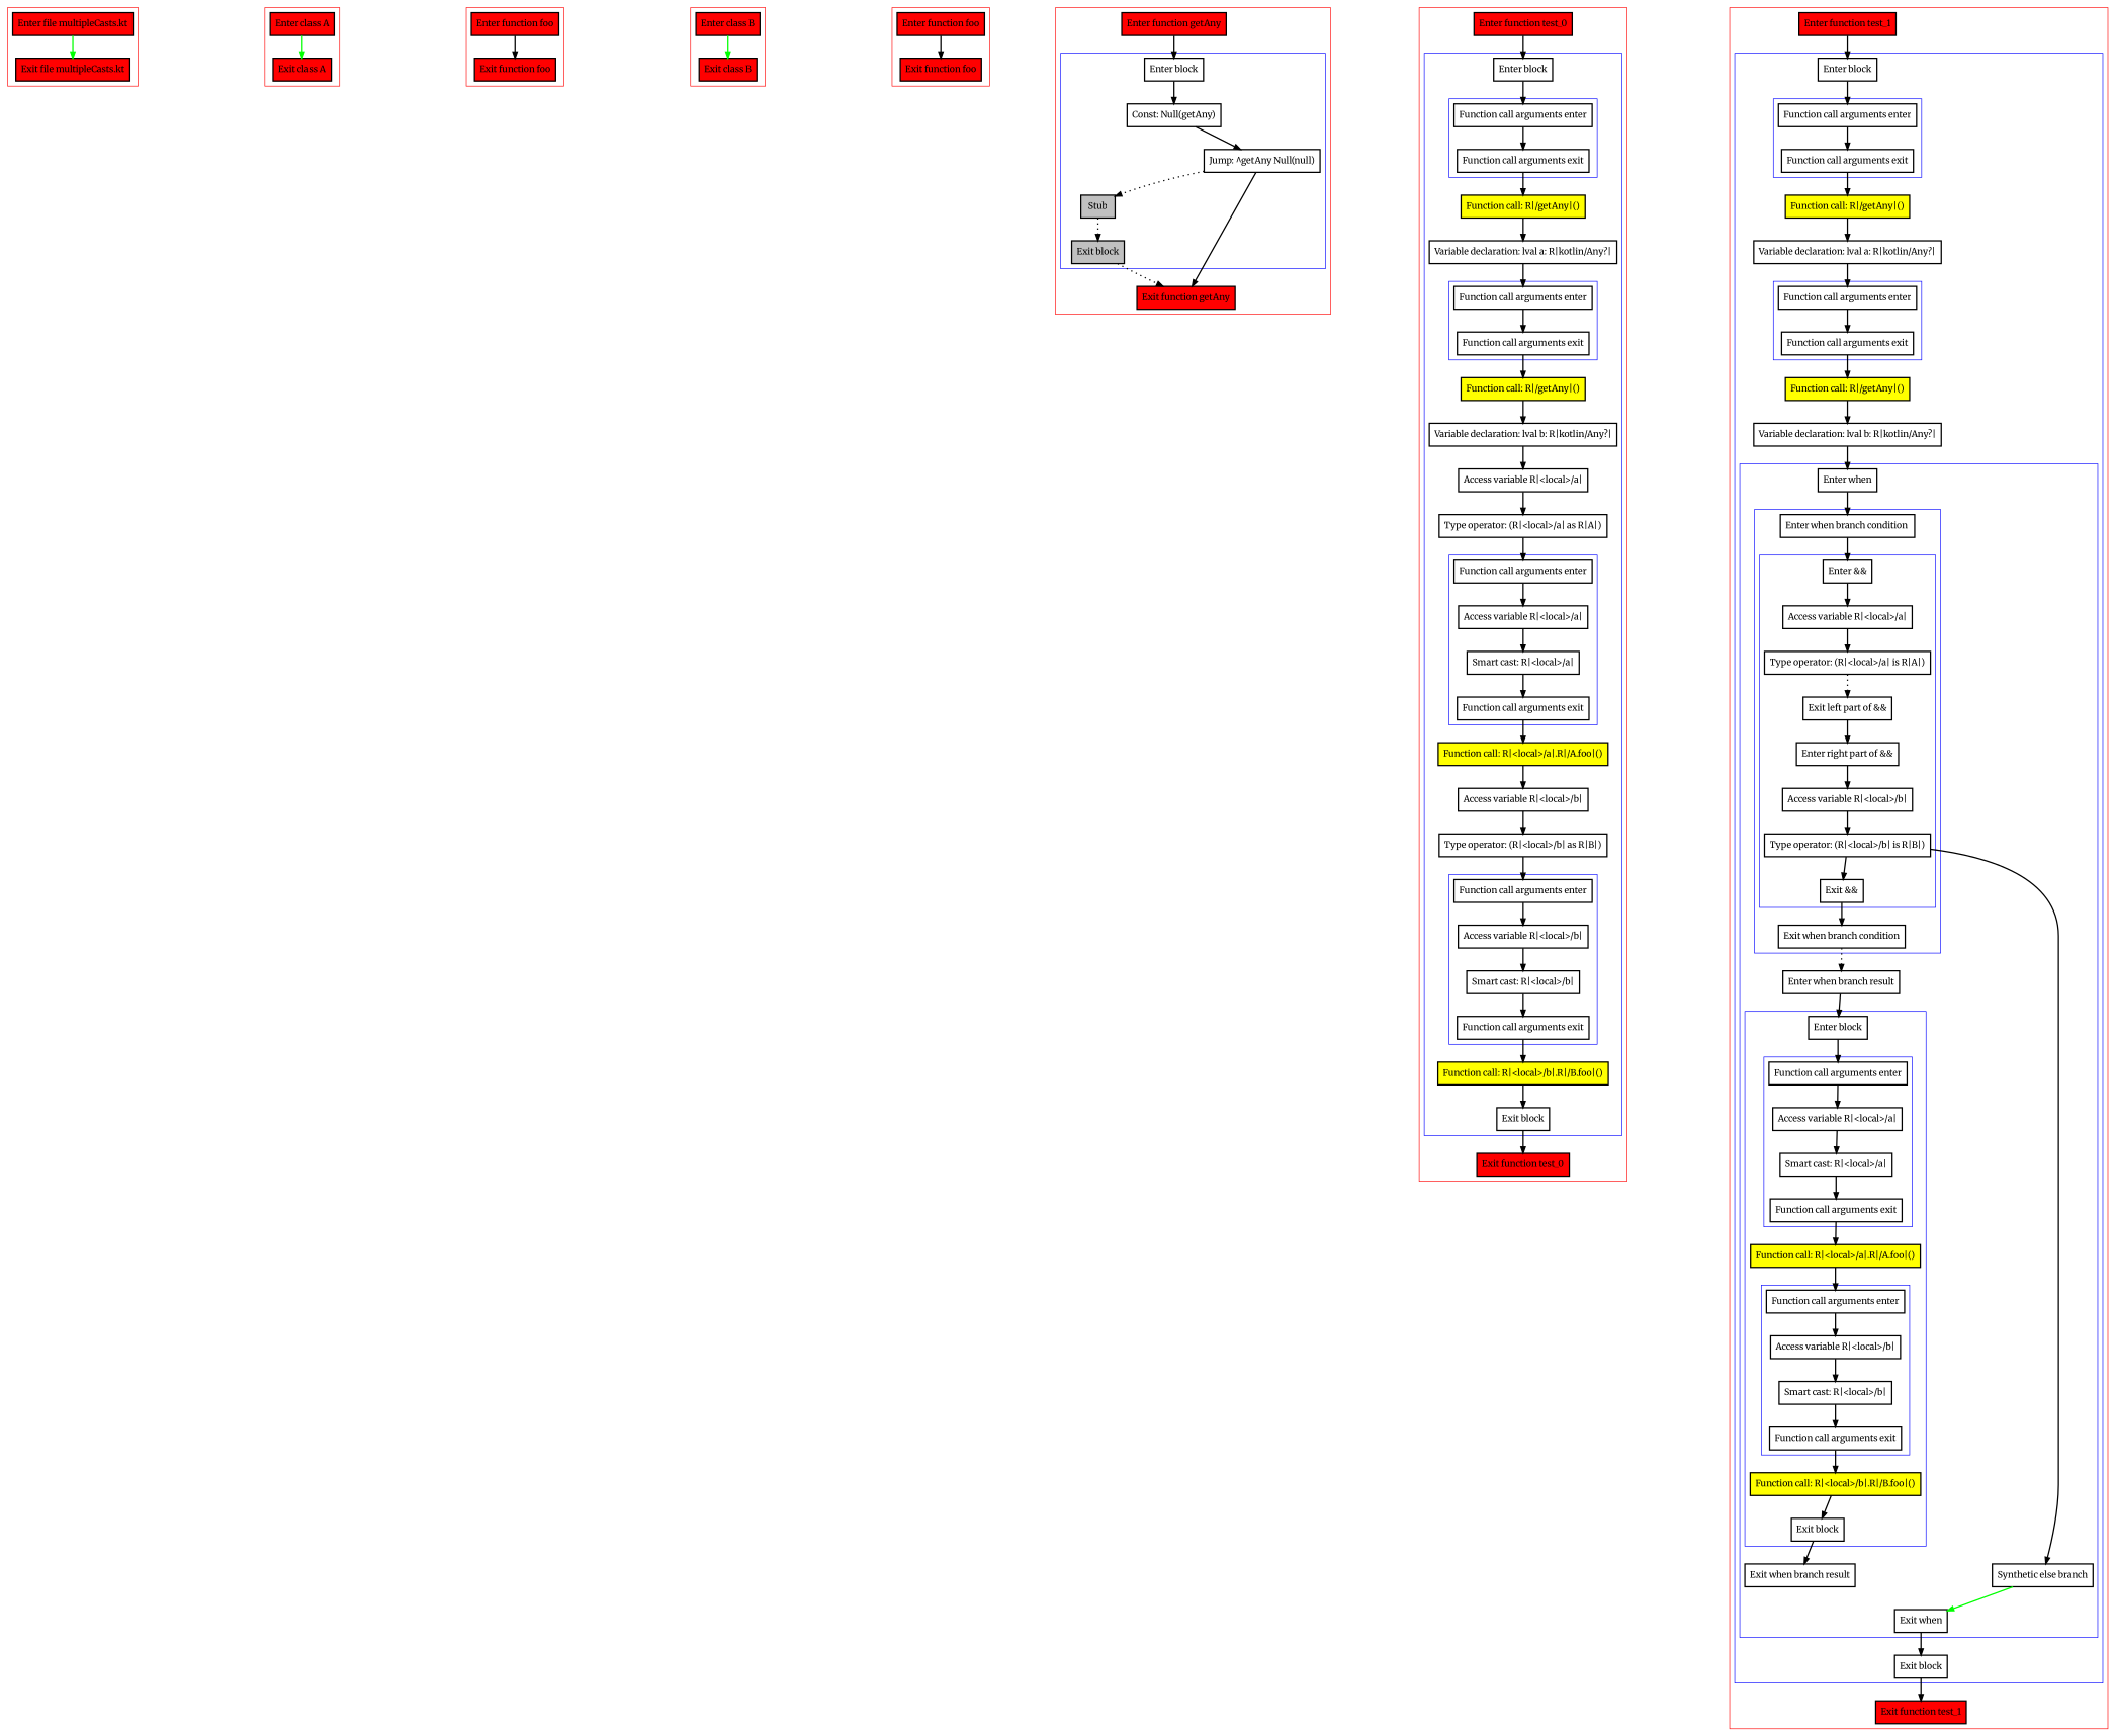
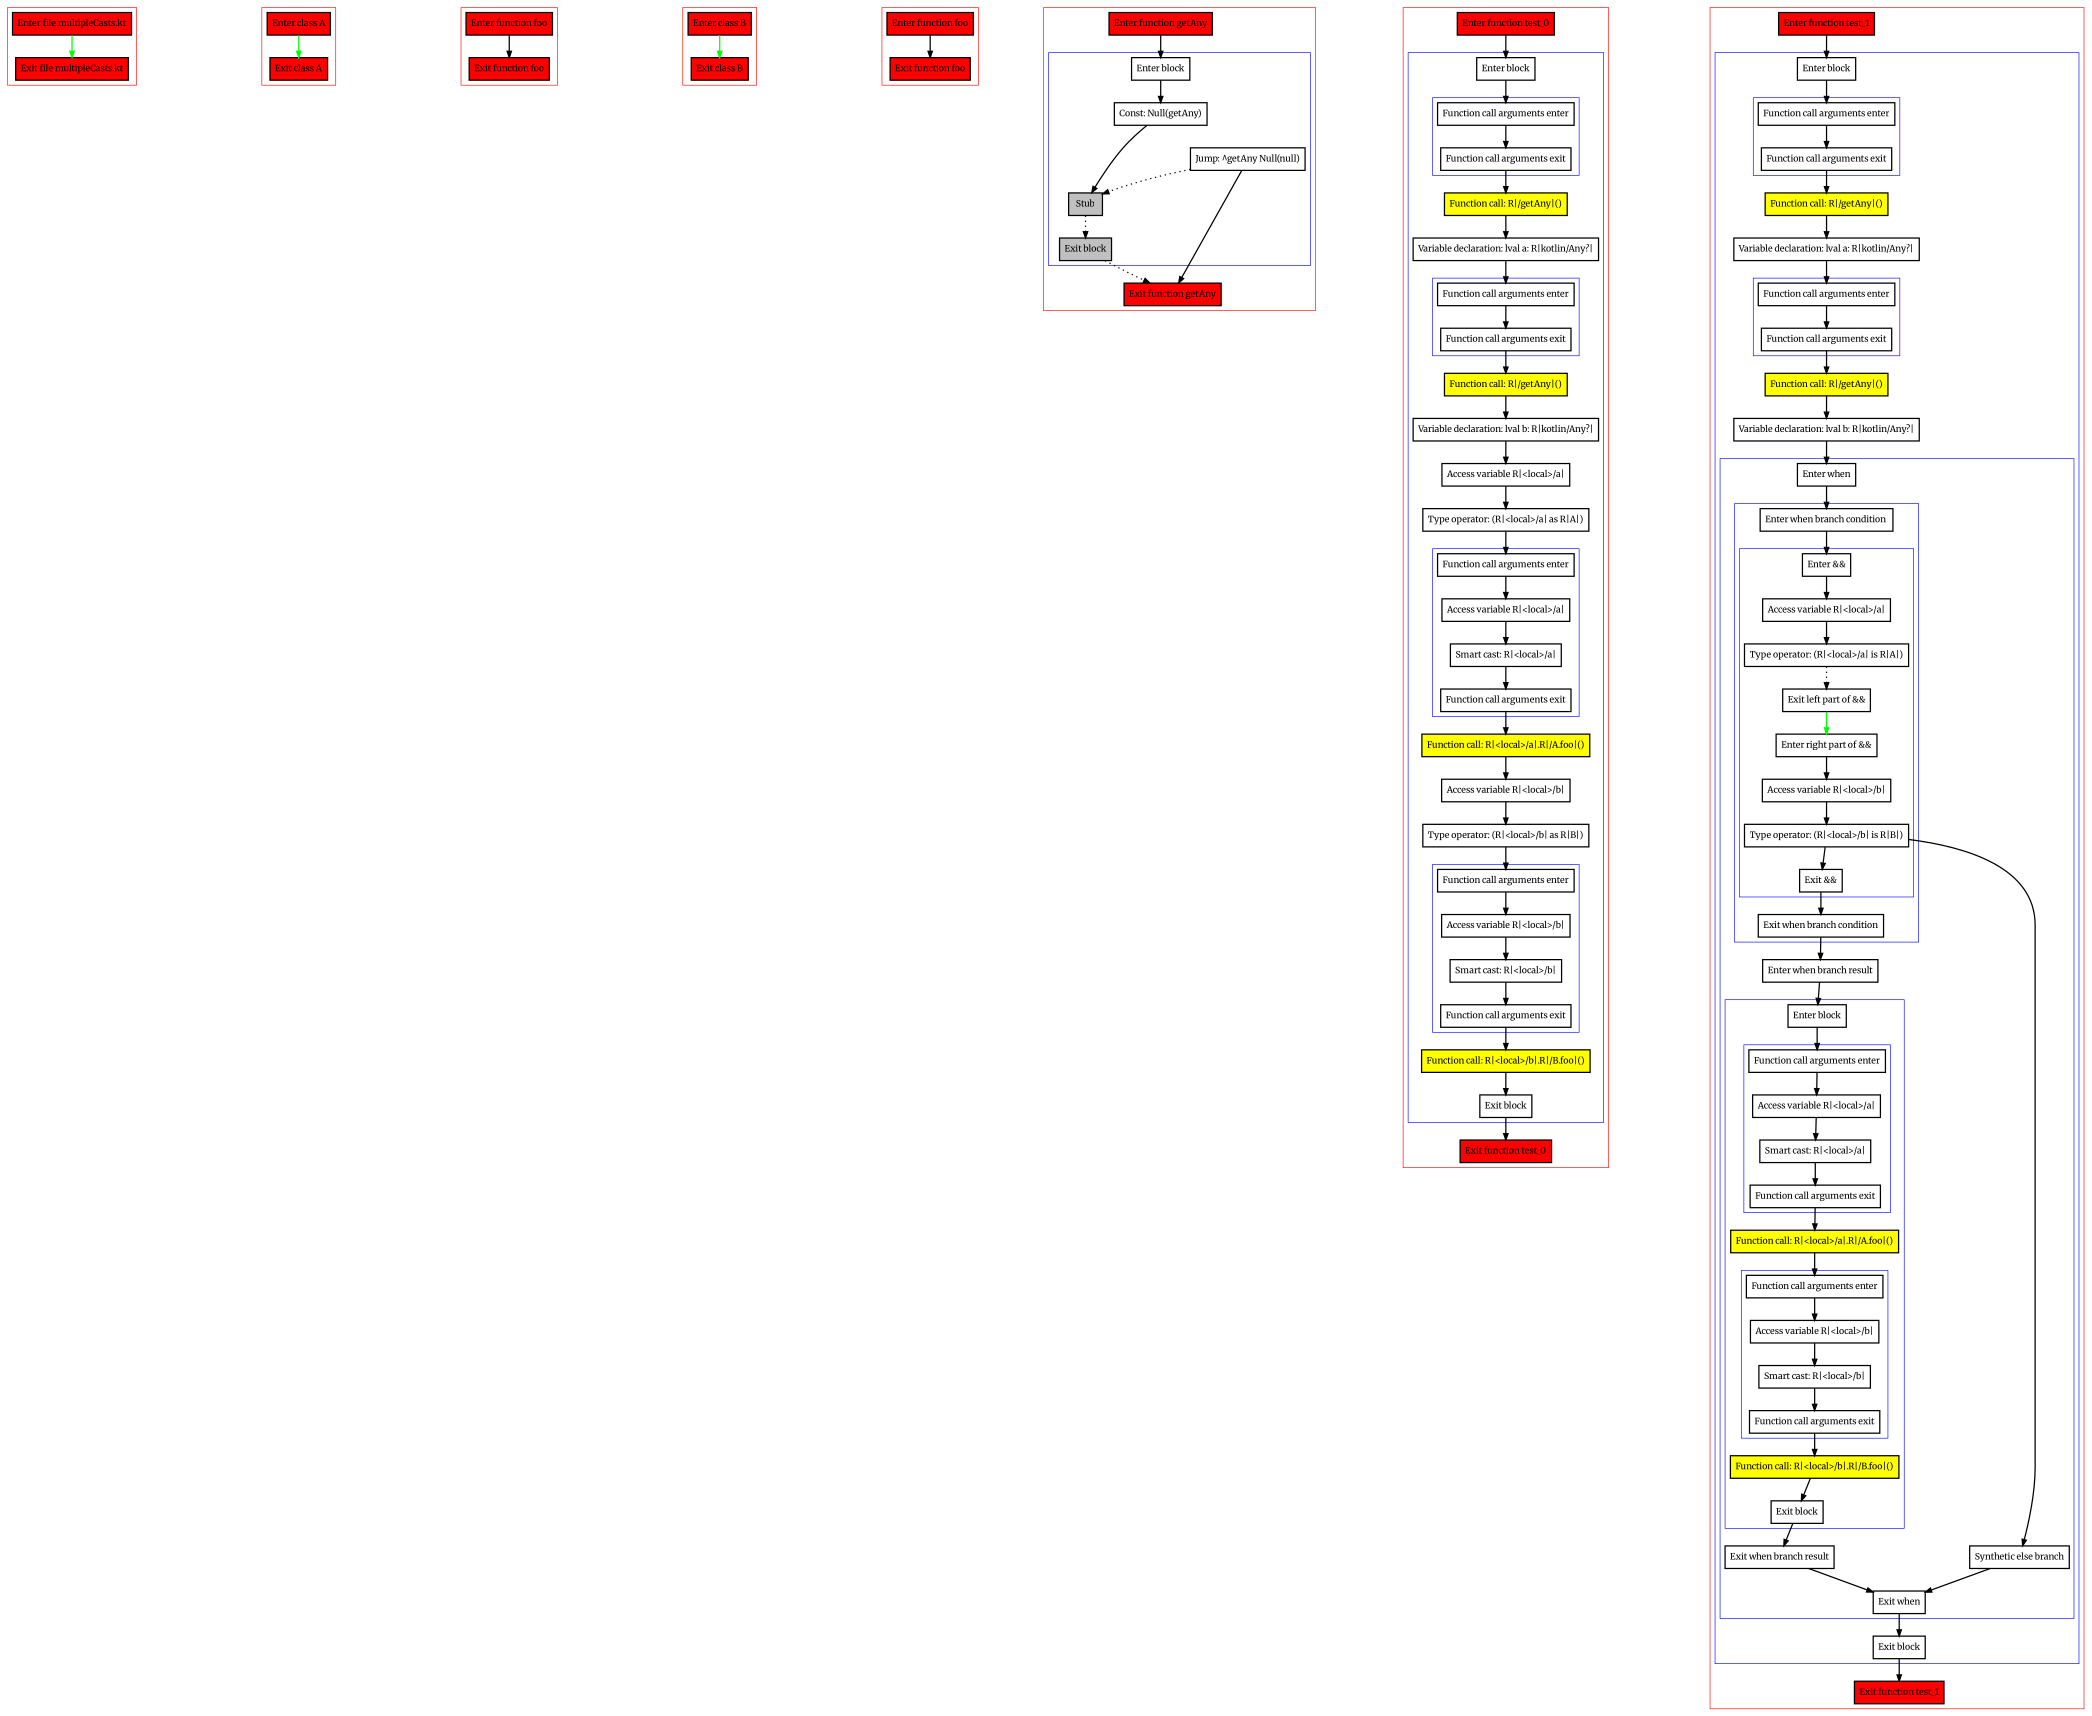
  digraph {
    fontname=Merriweather
    nodesep=3
    node [fontname=Merriweather penwidth=2 shape=box]
    edge [fontname=Merriweather penwidth=2]
    n1 [fillcolor=red label="Enter file multipleCasts.kt" style=filled]
    n2 [fillcolor=red label="Exit file multipleCasts.kt" style=filled]
    n3 [fillcolor=red label="Enter class A" style=filled]
    n4 [fillcolor=red label="Exit class A" style=filled]
    n5 [fillcolor=red label="Enter function foo" style=filled]
    n6 [fillcolor=red label="Exit function foo" style=filled]
    n7 [fillcolor=red label="Enter class B" style=filled]
    n8 [fillcolor=red label="Exit class B" style=filled]
    n9 [fillcolor=red label="Enter function foo" style=filled]
    n10 [fillcolor=red label="Exit function foo" style=filled]
    n11 [label="Enter block"]
    n12 [label="Const: Null(getAny)"]
    n13 [label="Jump: ^getAny Null(null)"]
    n14 [fillcolor=gray label=Stub style=filled]
    n15 [fillcolor=gray label="Exit block" style=filled]
    n16 [fillcolor=red label="Enter function getAny" style=filled]
    n17 [fillcolor=red label="Exit function getAny" style=filled]
    n18 [label="Function call arguments enter"]
    n19 [label="Function call arguments exit"]
    n20 [label="Function call arguments enter"]
    n21 [label="Function call arguments exit"]
    n22 [label="Function call arguments enter"]
    n23 [label="Access variable R|<local>/a|"]
    n24 [label="Smart cast: R|<local>/a|"]
    n25 [label="Function call arguments exit"]
    n26 [label="Function call arguments enter"]
    n27 [label="Access variable R|<local>/b|"]
    n28 [label="Smart cast: R|<local>/b|"]
    n29 [label="Function call arguments exit"]
    n30 [label="Enter block"]
    n31 [fillcolor=yellow label="Function call: R|/getAny|()" style=filled]
    n32 [label="Variable declaration: lval a: R|kotlin/Any?|"]
    n33 [fillcolor=yellow label="Function call: R|/getAny|()" style=filled]
    n34 [label="Variable declaration: lval b: R|kotlin/Any?|"]
    n35 [label="Access variable R|<local>/a|"]
    n36 [label="Type operator: (R|<local>/a| as R|A|)"]
    n37 [fillcolor=yellow label="Function call: R|<local>/a|.R|/A.foo|()" style=filled]
    n38 [label="Access variable R|<local>/b|"]
    n39 [label="Type operator: (R|<local>/b| as R|B|)"]
    n40 [fillcolor=yellow label="Function call: R|<local>/b|.R|/B.foo|()" style=filled]
    n41 [label="Exit block"]
    n42 [fillcolor=red label="Enter function test_0" style=filled]
    n43 [fillcolor=red label="Exit function test_0" style=filled]
    n44 [label="Function call arguments enter"]
    n45 [label="Function call arguments exit"]
    n46 [label="Function call arguments enter"]
    n47 [label="Function call arguments exit"]
    n48 [label="Enter &&"]
    n49 [label="Access variable R|<local>/a|"]
    n50 [label="Type operator: (R|<local>/a| is R|A|)"]
    n51 [label="Exit left part of &&"]
    n52 [label="Enter right part of &&"]
    n53 [label="Access variable R|<local>/b|"]
    n54 [label="Type operator: (R|<local>/b| is R|B|)"]
    n55 [label="Exit &&"]
    n56 [label="Enter when branch condition "]
    n57 [label="Exit when branch condition"]
    n58 [label="Function call arguments enter"]
    n59 [label="Access variable R|<local>/a|"]
    n60 [label="Smart cast: R|<local>/a|"]
    n61 [label="Function call arguments exit"]
    n62 [label="Function call arguments enter"]
    n63 [label="Access variable R|<local>/b|"]
    n64 [label="Smart cast: R|<local>/b|"]
    n65 [label="Function call arguments exit"]
    n66 [label="Enter block"]
    n67 [fillcolor=yellow label="Function call: R|<local>/a|.R|/A.foo|()" style=filled]
    n68 [fillcolor=yellow label="Function call: R|<local>/b|.R|/B.foo|()" style=filled]
    n69 [label="Exit block"]
    n70 [label="Enter when"]
    n71 [label="Synthetic else branch"]
    n72 [label="Enter when branch result"]
    n73 [label="Exit when branch result"]
    n74 [label="Exit when"]
    n75 [label="Enter block"]
    n76 [fillcolor=yellow label="Function call: R|/getAny|()" style=filled]
    n77 [label="Variable declaration: lval a: R|kotlin/Any?|"]
    n78 [fillcolor=yellow label="Function call: R|/getAny|()" style=filled]
    n79 [label="Variable declaration: lval b: R|kotlin/Any?|"]
    n80 [label="Exit block"]
    n81 [fillcolor=red label="Enter function test_1" style=filled]
    n82 [fillcolor=red label="Exit function test_1" style=filled]
    subgraph cluster_1 {
      color=red
      n1
      n2
    }
    subgraph cluster_2 {
      color=red
      n3
      n4
    }
    subgraph cluster_3 {
      color=red
      n5
      n6
    }
    subgraph cluster_4 {
      color=red
      n7
      n8
    }
    subgraph cluster_5 {
      color=red
      n9
      n10
    }
    subgraph cluster_6 {
      color=red
      n16
      n17
      subgraph cluster_7 {
        color=blue
        n11
        n12
        n13
        n14
        n15
      }
    }
    subgraph cluster_8 {
      color=red
      n42
      n43
      subgraph cluster_9 {
        color=blue
        n30
        n31
        n32
        n33
        n34
        n35
        n36
        n37
        n38
        n39
        n40
        n41
        subgraph cluster_10 {
          color=blue
          n18
          n19
        }
        subgraph cluster_11 {
          color=blue
          n20
          n21
        }
        subgraph cluster_12 {
          color=blue
          n22
          n23
          n24
          n25
        }
        subgraph cluster_13 {
          color=blue
          n26
          n27
          n28
          n29
        }
      }
    }
    subgraph cluster_14 {
      color=red
      n81
      n82
      subgraph cluster_15 {
        color=blue
        n75
        n76
        n77
        n78
        n79
        n80
        subgraph cluster_16 {
          color=blue
          n44
          n45
        }
        subgraph cluster_17 {
          color=blue
          n46
          n47
        }
        subgraph cluster_18 {
          color=blue
          n70
          n71
          n72
          n73
          n74
          subgraph cluster_19 {
            color=blue
            n56
            n57
            subgraph cluster_20 {
              color=blue
              n48
              n49
              n50
              n51
              n52
              n53
              n54
              n55
            }
          }
          subgraph cluster_21 {
            color=blue
            n66
            n67
            n68
            n69
            subgraph cluster_22 {
              color=blue
              n58
              n59
              n60
              n61
            }
            subgraph cluster_23 {
              color=blue
              n62
              n63
              n64
              n65
            }
          }
        }
      }
    }
    n1 -> n2 [color=green]
    n3 -> n4 [color=green]
    n5 -> n6
    n7 -> n8 [color=green]
    n9 -> n10
    n11 -> n12
-   n12 -> n13
+   n12 -> n14
    n13 -> n14 [style=dotted]
    n13 -> n17
    n14 -> n15 [style=dotted]
    n15 -> n17 [style=dotted]
    n16 -> n11
    n18 -> n19
    n19 -> n31
    n20 -> n21
    n21 -> n33
    n22 -> n23
    n23 -> n24
    n24 -> n25
    n25 -> n37
    n26 -> n27
    n27 -> n28
    n28 -> n29
    n29 -> n40
    n30 -> n18
    n31 -> n32
    n32 -> n20
    n33 -> n34
    n34 -> n35
    n35 -> n36
    n36 -> n22
    n37 -> n38
    n38 -> n39
    n39 -> n26
    n40 -> n41
    n41 -> n43
    n42 -> n30
    n44 -> n45
    n45 -> n76
    n46 -> n47
    n47 -> n78
    n48 -> n49
    n49 -> n50
    n50 -> n51 [style=dotted]
-   n51 -> n52
+   n51 -> n52 [color=green]
    n52 -> n53
    n53 -> n54
    n54 -> n55
    n54 -> n71
    n55 -> n57
    n56 -> n48
-   n57 -> n72 [style=dotted]
+   n57 -> n72
    n58 -> n59
    n59 -> n60
    n60 -> n61
    n61 -> n67
    n62 -> n63
    n63 -> n64
    n64 -> n65
    n65 -> n68
    n66 -> n58
    n67 -> n62
    n68 -> n69
    n69 -> n73
    n70 -> n56
-   n71 -> n74 [color=green]
+   n71 -> n74
    n72 -> n66
+   n73 -> n74
    n74 -> n80
    n75 -> n44
    n76 -> n77
    n77 -> n46
    n78 -> n79
    n79 -> n70
    n80 -> n82
    n81 -> n75
  }
